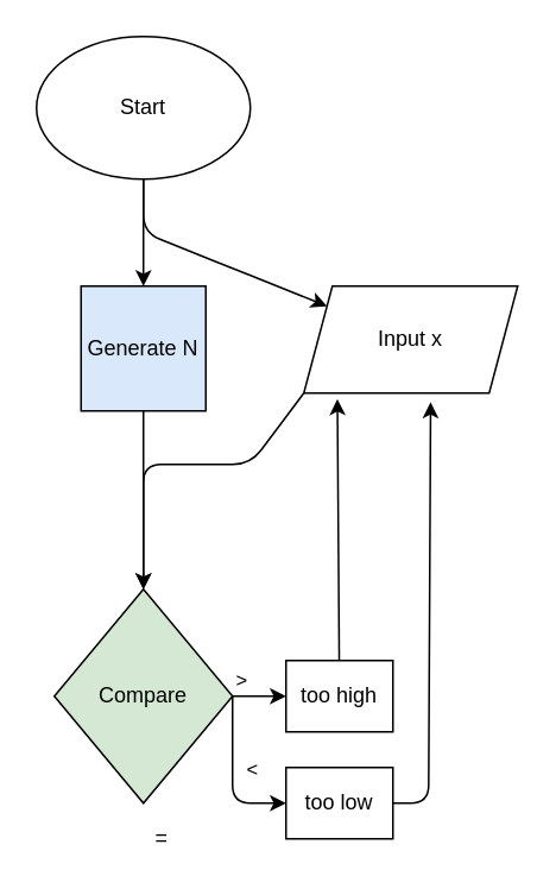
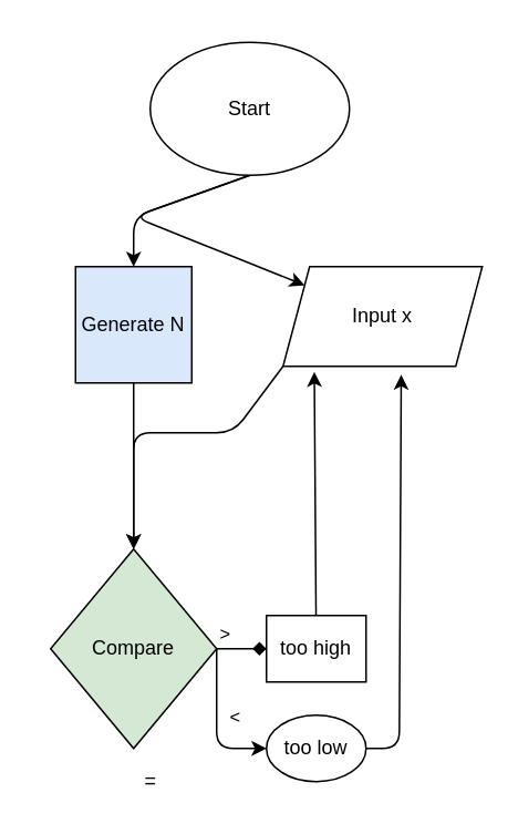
  <mxCell id="0" />
  <mxCell id="1" parent="0" />
  <mxCell id="2" style="edgeStyle=none;html=1;exitX=0.5;exitY=1;exitDx=0;exitDy=0;entryX=0.5;entryY=0;entryDx=0;entryDy=0;" edge="1" parent="1" source="4" target="6"><mxGeometry relative="1" as="geometry"><Array as="points"><mxPoint x="80" y="130" /></Array></mxGeometry></mxCell>
  <mxCell id="3" style="edgeStyle=none;html=1;exitX=0.5;exitY=1;exitDx=0;exitDy=0;" edge="1" parent="1" source="4" target="8"><mxGeometry relative="1" as="geometry"><Array as="points"><mxPoint x="80" y="130" /><mxPoint x="130" y="150" /></Array></mxGeometry></mxCell>
- <mxCell id="4" value="Start" style="ellipse;whiteSpace=wrap;html=1;" vertex="1" parent="1"><mxGeometry x="20" y="20" width="120" height="80" as="geometry" /></mxCell>
+ <mxCell id="4" value="Start" style="ellipse;whiteSpace=wrap;html=1;" vertex="1" parent="1"><mxGeometry x="90" y="25" width="120" height="80" as="geometry" /></mxCell>
  <mxCell id="5" style="edgeStyle=none;html=1;entryX=0.5;entryY=0;entryDx=0;entryDy=0;" edge="1" parent="1" source="6" target="13"><mxGeometry relative="1" as="geometry"><mxPoint x="60" y="340" as="targetPoint" /><Array as="points" /></mxGeometry></mxCell>
  <mxCell id="6" value="Generate N" style="whiteSpace=wrap;html=1;aspect=fixed;fillColor=#dae8fc;" vertex="1" parent="1"><mxGeometry x="45" y="160" width="70" height="70" as="geometry" /></mxCell>
  <mxCell id="7" style="edgeStyle=none;html=1;exitX=0;exitY=1;exitDx=0;exitDy=0;entryX=0.5;entryY=0;entryDx=0;entryDy=0;" edge="1" parent="1" source="8" target="13"><mxGeometry relative="1" as="geometry"><mxPoint x="100" y="340" as="targetPoint" /><Array as="points"><mxPoint x="140" y="260" /><mxPoint x="80" y="260" /></Array></mxGeometry></mxCell>
  <mxCell id="8" value="Input x" style="shape=parallelogram;perimeter=parallelogramPerimeter;whiteSpace=wrap;html=1;fixedSize=1;size=16;" vertex="1" parent="1"><mxGeometry x="170" y="160" width="120" height="60" as="geometry" /></mxCell>
  <mxCell id="9" value="" style="edgeStyle=none;html=1;" edge="1" parent="1" target="15"><mxGeometry relative="1" as="geometry"><mxPoint x="130" y="390" as="sourcePoint" /><Array as="points"><mxPoint x="130" y="450" /></Array></mxGeometry></mxCell>
  <mxCell id="10" value="&amp;lt;" style="edgeLabel;html=1;align=center;verticalAlign=middle;resizable=0;points=[];" vertex="1" connectable="0" parent="9"><mxGeometry x="0.01" relative="1" as="geometry"><mxPoint x="10" y="-5" as="offset" /></mxGeometry></mxCell>
- <mxCell id="11" value="" style="edgeStyle=none;html=1;" edge="1" parent="1" source="13" target="17"><mxGeometry relative="1" as="geometry" /></mxCell>
+ <mxCell id="11" value="" style="edgeStyle=none;html=1;endArrow=diamond;" edge="1" parent="1" source="13" target="17"><mxGeometry relative="1" as="geometry" /></mxCell>
  <mxCell id="12" value="&amp;gt;" style="edgeLabel;html=1;align=center;verticalAlign=middle;resizable=0;points=[];" vertex="1" connectable="0" parent="11"><mxGeometry x="-0.392" y="1" relative="1" as="geometry"><mxPoint x="-5" y="-9" as="offset" /></mxGeometry></mxCell>
  <mxCell id="13" value="Compare" style="rhombus;whiteSpace=wrap;html=1;fillColor=#d5e8d4;" vertex="1" parent="1"><mxGeometry x="30" y="330" width="100" height="120" as="geometry" /></mxCell>
  <mxCell id="14" style="edgeStyle=none;html=1;entryX=0.593;entryY=1.084;entryDx=0;entryDy=0;entryPerimeter=0;exitX=1;exitY=0.5;exitDx=0;exitDy=0;" edge="1" parent="1" source="15" target="8"><mxGeometry relative="1" as="geometry"><mxPoint x="310" y="450" as="targetPoint" /><Array as="points"><mxPoint x="240" y="450" /></Array></mxGeometry></mxCell>
- <mxCell id="15" value="too low" style="whiteSpace=wrap;html=1;" vertex="1" parent="1"><mxGeometry x="160" y="430" width="60" height="40" as="geometry" /></mxCell>
+ <mxCell id="15" value="too low" style="ellipse;whiteSpace=wrap;html=1;" vertex="1" parent="1"><mxGeometry x="160" y="430" width="60" height="40" as="geometry" /></mxCell>
  <mxCell id="16" style="edgeStyle=none;html=1;entryX=0.157;entryY=1.056;entryDx=0;entryDy=0;entryPerimeter=0;" edge="1" parent="1" source="17" target="8"><mxGeometry relative="1" as="geometry" /></mxCell>
  <mxCell id="17" value="too high" style="whiteSpace=wrap;html=1;" vertex="1" parent="1"><mxGeometry x="160" y="370" width="60" height="40" as="geometry" /></mxCell>
  <mxCell id="18" value="=" style="text;html=1;align=center;verticalAlign=middle;resizable=0;points=[];autosize=1;strokeColor=none;fillColor=none;" vertex="1" parent="1"><mxGeometry x="80" y="460" width="20" height="20" as="geometry" /></mxCell>
